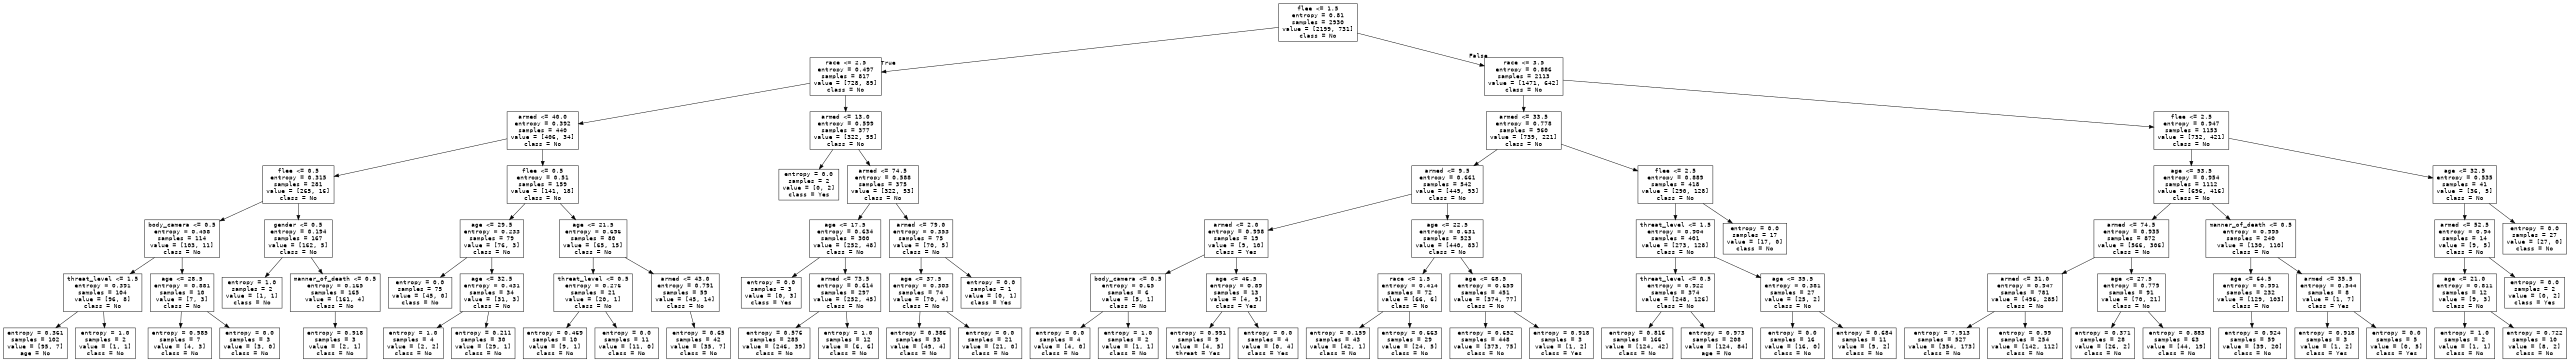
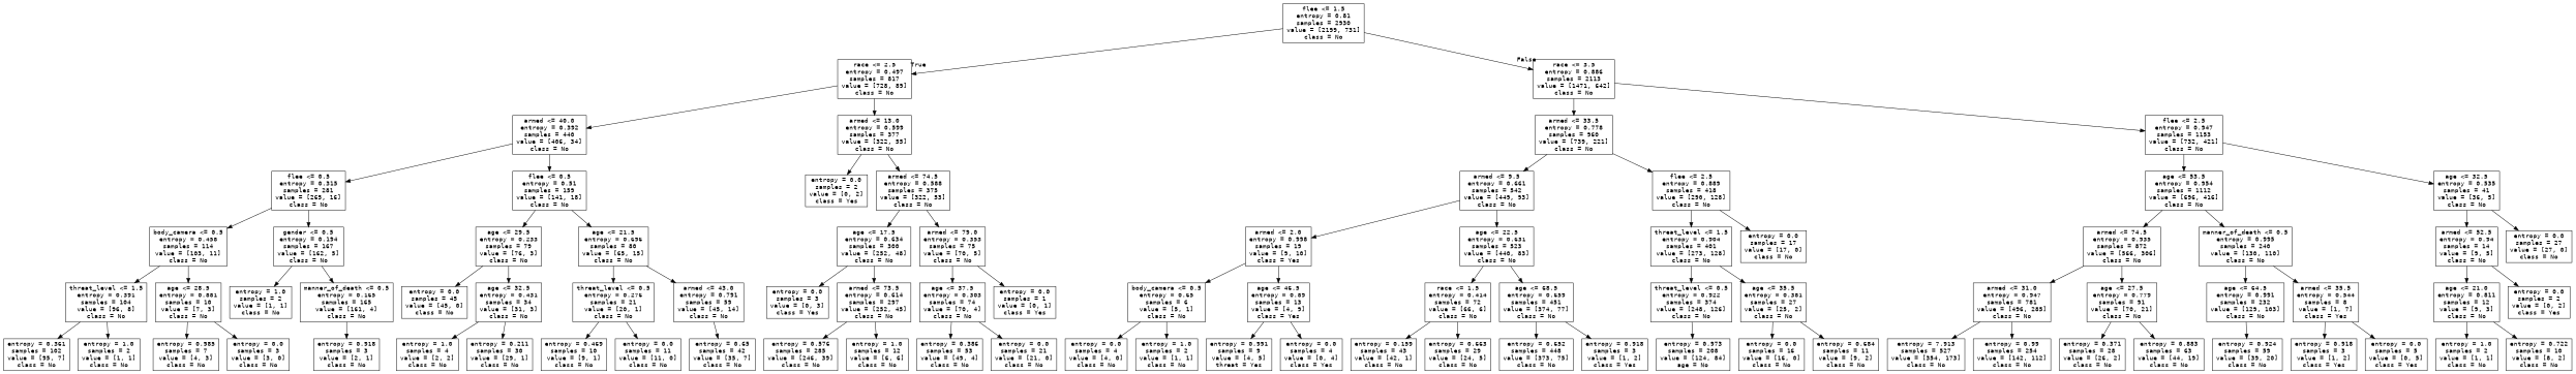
  digraph {
    fontname="DejaVu Sans Mono"
    node [fontname="DejaVu Sans Mono" shape=box]
    edge [fontname="DejaVu Sans Mono"]
    n1 [label="flee <= 1.5\nentropy = 0.81\nsamples = 2930\nvalue = [2199, 731]\nclass = No"]
    n2 [label="race <= 2.5\nentropy = 0.497\nsamples = 817\nvalue = [728, 89]\nclass = No"]
    n3 [label="race <= 3.5\nentropy = 0.886\nsamples = 2113\nvalue = [1471, 642]\nclass = No"]
    n4 [label="armed <= 40.0\nentropy = 0.392\nsamples = 440\nvalue = [406, 34]\nclass = No"]
    n5 [label="armed <= 13.0\nentropy = 0.599\nsamples = 377\nvalue = [322, 55]\nclass = No"]
    n6 [label="armed <= 33.5\nentropy = 0.778\nsamples = 960\nvalue = [739, 221]\nclass = No"]
    n7 [label="flee <= 2.5\nentropy = 0.947\nsamples = 1153\nvalue = [732, 421]\nclass = No"]
    n8 [label="flee <= 0.5\nentropy = 0.315\nsamples = 281\nvalue = [265, 16]\nclass = No"]
    n9 [label="flee <= 0.5\nentropy = 0.51\nsamples = 159\nvalue = [141, 18]\nclass = No"]
    n10 [label="entropy = 0.0\nsamples = 2\nvalue = [0, 2]\nclass = Yes"]
    n11 [label="armed <= 74.5\nentropy = 0.588\nsamples = 375\nvalue = [322, 53]\nclass = No"]
    n12 [label="body_camera <= 0.5\nentropy = 0.458\nsamples = 114\nvalue = [103, 11]\nclass = No"]
    n13 [label="gender <= 0.5\nentropy = 0.194\nsamples = 167\nvalue = [162, 5]\nclass = No"]
    n14 [label="age <= 29.5\nentropy = 0.233\nsamples = 79\nvalue = [76, 3]\nclass = No"]
    n15 [label="age <= 21.5\nentropy = 0.696\nsamples = 80\nvalue = [65, 15]\nclass = No"]
    n16 [label="threat_level <= 1.5\nentropy = 0.391\nsamples = 104\nvalue = [96, 8]\nclass = No"]
    n17 [label="age <= 28.5\nentropy = 0.881\nsamples = 10\nvalue = [7, 3]\nclass = No"]
    n18 [label="entropy = 1.0\nsamples = 2\nvalue = [1, 1]\nclass = No"]
    n19 [label="manner_of_death <= 0.5\nentropy = 0.165\nsamples = 165\nvalue = [161, 4]\nclass = No"]
-   n20 [label="entropy = 0.361\nsamples = 102\nvalue = [95, 7]\nage = No"]
+   n20 [label="entropy = 0.361\nsamples = 102\nvalue = [95, 7]\nclass = No"]
    n21 [label="entropy = 1.0\nsamples = 2\nvalue = [1, 1]\nclass = No"]
    n22 [label="entropy = 0.985\nsamples = 7\nvalue = [4, 3]\nclass = No"]
    n23 [label="entropy = 0.0\nsamples = 3\nvalue = [3, 0]\nclass = No"]
    n24 [label="entropy = 0.918\nsamples = 3\nvalue = [2, 1]\nclass = No"]
-   n25 [label="entropy = 0.0\nsamples = 75\nvalue = [45, 0]\nclass = No"]
+   n25 [label="entropy = 0.0\nsamples = 45\nvalue = [45, 0]\nclass = No"]
    n26 [label="age <= 32.5\nentropy = 0.431\nsamples = 34\nvalue = [31, 3]\nclass = No"]
    n27 [label="threat_level <= 0.5\nentropy = 0.276\nsamples = 21\nvalue = [20, 1]\nclass = No"]
    n28 [label="armed <= 43.0\nentropy = 0.791\nsamples = 59\nvalue = [45, 14]\nclass = No"]
    n29 [label="entropy = 1.0\nsamples = 4\nvalue = [2, 2]\nclass = No"]
    n30 [label="entropy = 0.211\nsamples = 30\nvalue = [29, 1]\nclass = No"]
    n31 [label="entropy = 0.469\nsamples = 10\nvalue = [9, 1]\nclass = No"]
    n32 [label="entropy = 0.0\nsamples = 11\nvalue = [11, 0]\nclass = No"]
    n33 [label="entropy = 0.65\nsamples = 42\nvalue = [35, 7]\nclass = No"]
    n34 [label="age <= 17.5\nentropy = 0.634\nsamples = 300\nvalue = [252, 48]\nclass = No"]
    n35 [label="armed <= 79.0\nentropy = 0.353\nsamples = 75\nvalue = [70, 5]\nclass = No"]
    n36 [label="entropy = 0.0\nsamples = 3\nvalue = [0, 3]\nclass = Yes"]
    n37 [label="armed <= 73.5\nentropy = 0.614\nsamples = 297\nvalue = [252, 45]\nclass = No"]
    n38 [label="age <= 37.5\nentropy = 0.303\nsamples = 74\nvalue = [70, 4]\nclass = No"]
    n39 [label="entropy = 0.0\nsamples = 1\nvalue = [0, 1]\nclass = Yes"]
    n40 [label="entropy = 0.576\nsamples = 285\nvalue = [246, 39]\nclass = No"]
    n41 [label="entropy = 1.0\nsamples = 12\nvalue = [6, 6]\nclass = No"]
    n42 [label="entropy = 0.386\nsamples = 53\nvalue = [49, 4]\nclass = No"]
    n43 [label="entropy = 0.0\nsamples = 21\nvalue = [21, 0]\nclass = No"]
    n44 [label="armed <= 9.5\nentropy = 0.661\nsamples = 542\nvalue = [449, 93]\nclass = No"]
    n45 [label="flee <= 2.5\nentropy = 0.889\nsamples = 418\nvalue = [290, 128]\nclass = No"]
    n46 [label="age <= 53.5\nentropy = 0.954\nsamples = 1112\nvalue = [696, 416]\nclass = No"]
    n47 [label="age <= 32.5\nentropy = 0.535\nsamples = 41\nvalue = [36, 5]\nclass = No"]
    n48 [label="armed <= 2.0\nentropy = 0.998\nsamples = 19\nvalue = [9, 10]\nclass = Yes"]
    n49 [label="age <= 22.5\nentropy = 0.631\nsamples = 523\nvalue = [440, 83]\nclass = No"]
    n50 [label="threat_level <= 1.5\nentropy = 0.904\nsamples = 401\nvalue = [273, 128]\nclass = No"]
    n51 [label="entropy = 0.0\nsamples = 17\nvalue = [17, 0]\nclass = No"]
    n52 [label="body_camera <= 0.5\nentropy = 0.65\nsamples = 6\nvalue = [5, 1]\nclass = No"]
    n53 [label="age <= 46.5\nentropy = 0.89\nsamples = 13\nvalue = [4, 9]\nclass = Yes"]
    n54 [label="race <= 1.5\nentropy = 0.414\nsamples = 72\nvalue = [66, 6]\nclass = No"]
    n55 [label="age <= 68.5\nentropy = 0.659\nsamples = 451\nvalue = [374, 77]\nclass = No"]
    n56 [label="entropy = 0.0\nsamples = 4\nvalue = [4, 0]\nclass = No"]
    n57 [label="entropy = 1.0\nsamples = 2\nvalue = [1, 1]\nclass = No"]
    n58 [label="entropy = 0.991\nsamples = 9\nvalue = [4, 5]\nthreat = Yes"]
    n59 [label="entropy = 0.0\nsamples = 4\nvalue = [0, 4]\nclass = Yes"]
    n60 [label="entropy = 0.159\nsamples = 43\nvalue = [42, 1]\nclass = No"]
    n61 [label="entropy = 0.663\nsamples = 29\nvalue = [24, 5]\nclass = No"]
    n62 [label="entropy = 0.652\nsamples = 448\nvalue = [373, 75]\nclass = No"]
    n63 [label="entropy = 0.918\nsamples = 3\nvalue = [1, 2]\nclass = Yes"]
    n64 [label="threat_level <= 0.5\nentropy = 0.922\nsamples = 374\nvalue = [248, 126]\nclass = No"]
    n65 [label="age <= 35.5\nentropy = 0.381\nsamples = 27\nvalue = [25, 2]\nclass = No"]
-   n66 [label="entropy = 0.816\nsamples = 166\nvalue = [124, 42]\nclass = No"]
    n67 [label="entropy = 0.973\nsamples = 208\nvalue = [124, 84]\nage = No"]
    n68 [label="entropy = 0.0\nsamples = 16\nvalue = [16, 0]\nclass = No"]
    n69 [label="entropy = 0.684\nsamples = 11\nvalue = [9, 2]\nclass = No"]
    n70 [label="armed <= 74.5\nentropy = 0.935\nsamples = 872\nvalue = [566, 306]\nclass = No"]
    n71 [label="manner_of_death <= 0.5\nentropy = 0.995\nsamples = 240\nvalue = [130, 110]\nclass = No"]
    n72 [label="armed <= 52.5\nentropy = 0.94\nsamples = 14\nvalue = [9, 5]\nclass = No"]
    n73 [label="entropy = 0.0\nsamples = 27\nvalue = [27, 0]\nclass = No"]
    n74 [label="armed <= 31.0\nentropy = 0.947\nsamples = 781\nvalue = [496, 285]\nclass = No"]
    n75 [label="age <= 27.5\nentropy = 0.779\nsamples = 91\nvalue = [70, 21]\nclass = No"]
    n76 [label="age <= 64.5\nentropy = 0.991\nsamples = 232\nvalue = [129, 103]\nclass = No"]
    n77 [label="armed <= 35.5\nentropy = 0.544\nsamples = 8\nvalue = [1, 7]\nclass = Yes"]
    n78 [label="entropy = 7.913\nsamples = 527\nvalue = [354, 173]\nclass = No"]
    n79 [label="entropy = 0.99\nsamples = 254\nvalue = [142, 112]\nclass = No"]
    n80 [label="entropy = 0.371\nsamples = 28\nvalue = [26, 2]\nclass = No"]
    n81 [label="entropy = 0.883\nsamples = 63\nvalue = [44, 19]\nclass = No"]
    n82 [label="entropy = 0.924\nsamples = 59\nvalue = [39, 20]\nclass = No"]
    n83 [label="entropy = 0.918\nsamples = 3\nvalue = [1, 2]\nclass = Yes"]
    n84 [label="entropy = 0.0\nsamples = 5\nvalue = [0, 5]\nclass = Yes"]
    n85 [label="age <= 21.0\nentropy = 0.811\nsamples = 12\nvalue = [9, 3]\nclass = No"]
    n86 [label="entropy = 0.0\nsamples = 2\nvalue = [0, 2]\nclass = Yes"]
    n87 [label="entropy = 1.0\nsamples = 2\nvalue = [1, 1]\nclass = No"]
    n88 [label="entropy = 0.722\nsamples = 10\nvalue = [8, 2]\nclass = No"]
    n1 -> n2 [headlabel=True labelangle=45 labeldistance=2.5]
    n1 -> n3 [headlabel=False labelangle=-45 labeldistance=2.5]
    n2 -> n4
    n2 -> n5
    n3 -> n6
    n3 -> n7
    n4 -> n8
    n4 -> n9
    n5 -> n10
    n5 -> n11
    n6 -> n44
    n6 -> n45
    n7 -> n46
    n7 -> n47
    n8 -> n12
    n8 -> n13
    n9 -> n14
    n9 -> n15
    n11 -> n34
    n11 -> n35
    n12 -> n16
    n12 -> n17
    n13 -> n18
    n13 -> n19
    n14 -> n25
    n14 -> n26
    n15 -> n27
    n15 -> n28
    n16 -> n20
    n16 -> n21
    n17 -> n22
    n17 -> n23
    n19 -> n24
    n26 -> n29
    n26 -> n30
    n27 -> n31
    n27 -> n32
    n28 -> n33
    n34 -> n36
    n34 -> n37
    n35 -> n38
    n35 -> n39
    n37 -> n40
    n37 -> n41
    n38 -> n42
    n38 -> n43
    n44 -> n48
    n44 -> n49
    n45 -> n50
    n45 -> n51
    n46 -> n70
    n46 -> n71
    n47 -> n72
    n47 -> n73
    n48 -> n52
    n48 -> n53
    n49 -> n54
    n49 -> n55
    n50 -> n64
    n50 -> n65
    n52 -> n56
    n52 -> n57
    n53 -> n58
    n53 -> n59
    n54 -> n60
    n54 -> n61
    n55 -> n62
    n55 -> n63
-   n64 -> n66
    n64 -> n67
    n65 -> n68
    n65 -> n69
    n70 -> n74
    n70 -> n75
    n71 -> n76
    n71 -> n77
    n72 -> n85
    n72 -> n86
    n74 -> n78
    n74 -> n79
    n75 -> n80
    n75 -> n81
    n76 -> n82
    n77 -> n83
    n77 -> n84
    n85 -> n87
    n85 -> n88
  }
